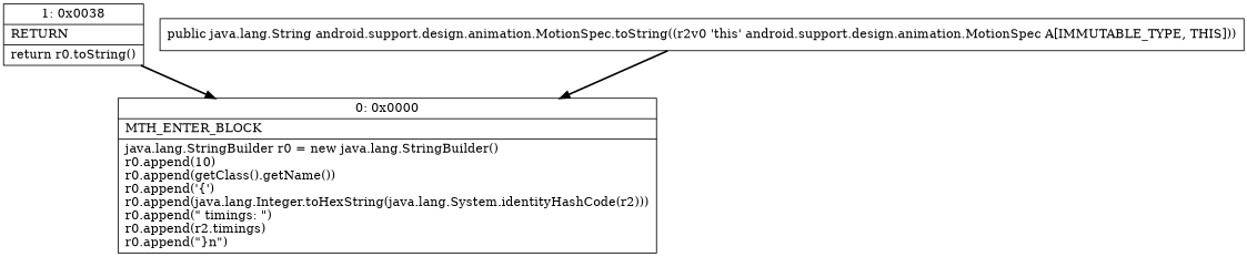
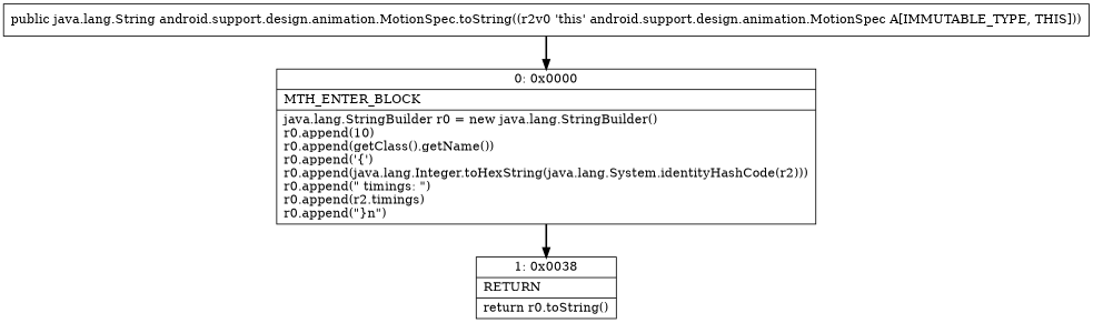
  digraph {
    node [shape=record]
    edge [style=bold arrowhead=normal]
    n1 [label="{0\:\ 0x0000|MTH_ENTER_BLOCK\l|java.lang.StringBuilder r0 = new java.lang.StringBuilder()\lr0.append(10)\lr0.append(getClass().getName())\lr0.append('\{')\lr0.append(java.lang.Integer.toHexString(java.lang.System.identityHashCode(r2)))\lr0.append(\" timings: \")\lr0.append(r2.timings)\lr0.append(\"\}n\")\l}"]
    n2 [label="{1\:\ 0x0038|RETURN\l|return r0.toString()\l}"]
    n3 [label="{public java.lang.String android.support.design.animation.MotionSpec.toString((r2v0 'this' android.support.design.animation.MotionSpec A[IMMUTABLE_TYPE, THIS])) }"]
-   n2 -> n1
+   n1 -> n2
    n3 -> n1
  }
